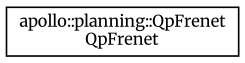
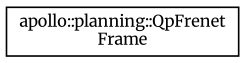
  digraph {
    rankdir=LR
    fontname=Merriweather
-   n1 [color=black fillcolor=white fontname=Merriweather fontsize=10 height=0.2 label="apollo::planning::QpFrenet\lQpFrenet" shape=record style=filled width=0.4]
+   n1 [color=black fillcolor=white fontname=Merriweather fontsize=10 height=0.2 label="apollo::planning::QpFrenet\lFrame" shape=record style=filled width=0.4]
  }
